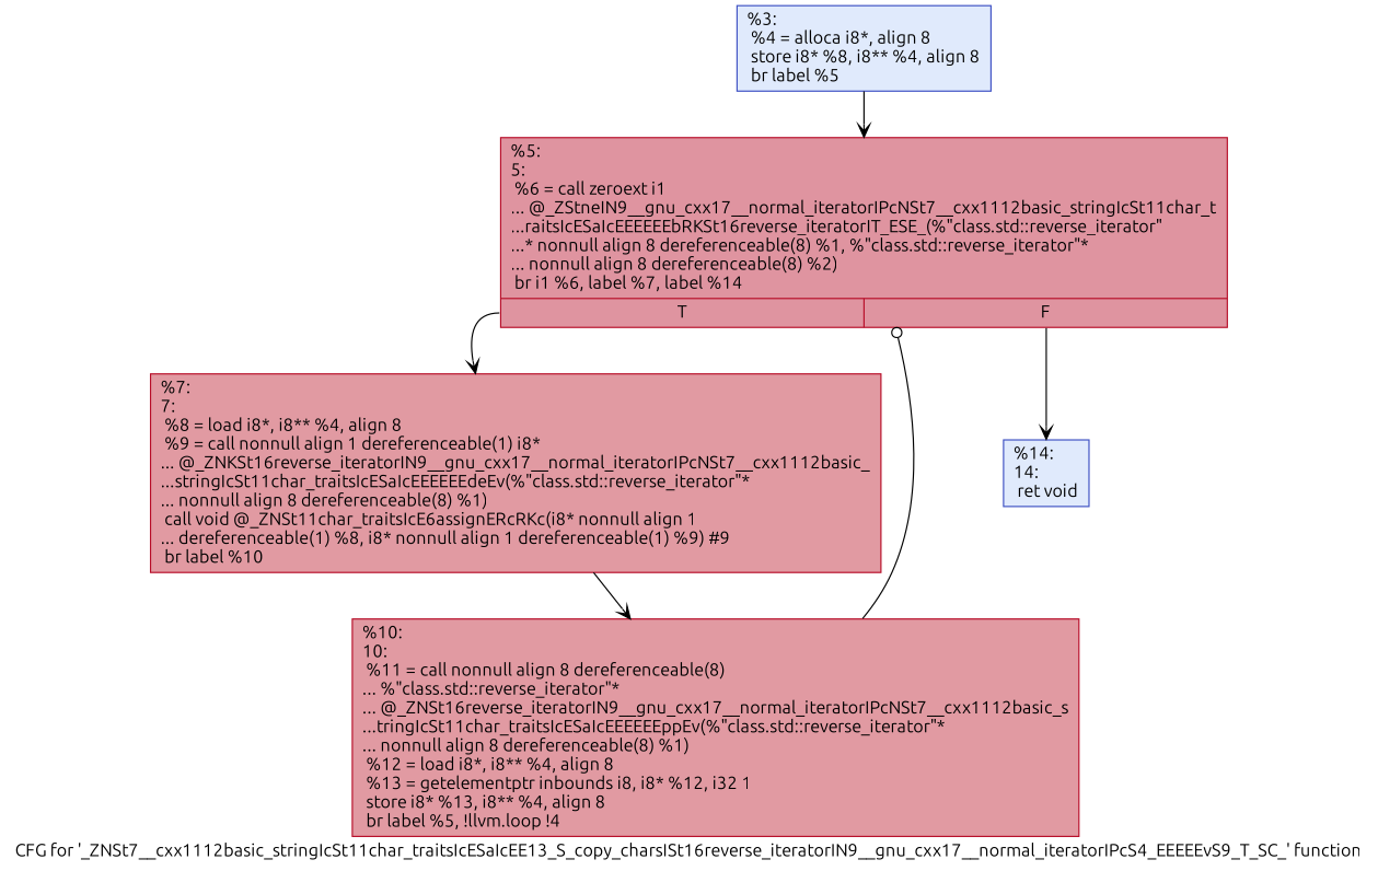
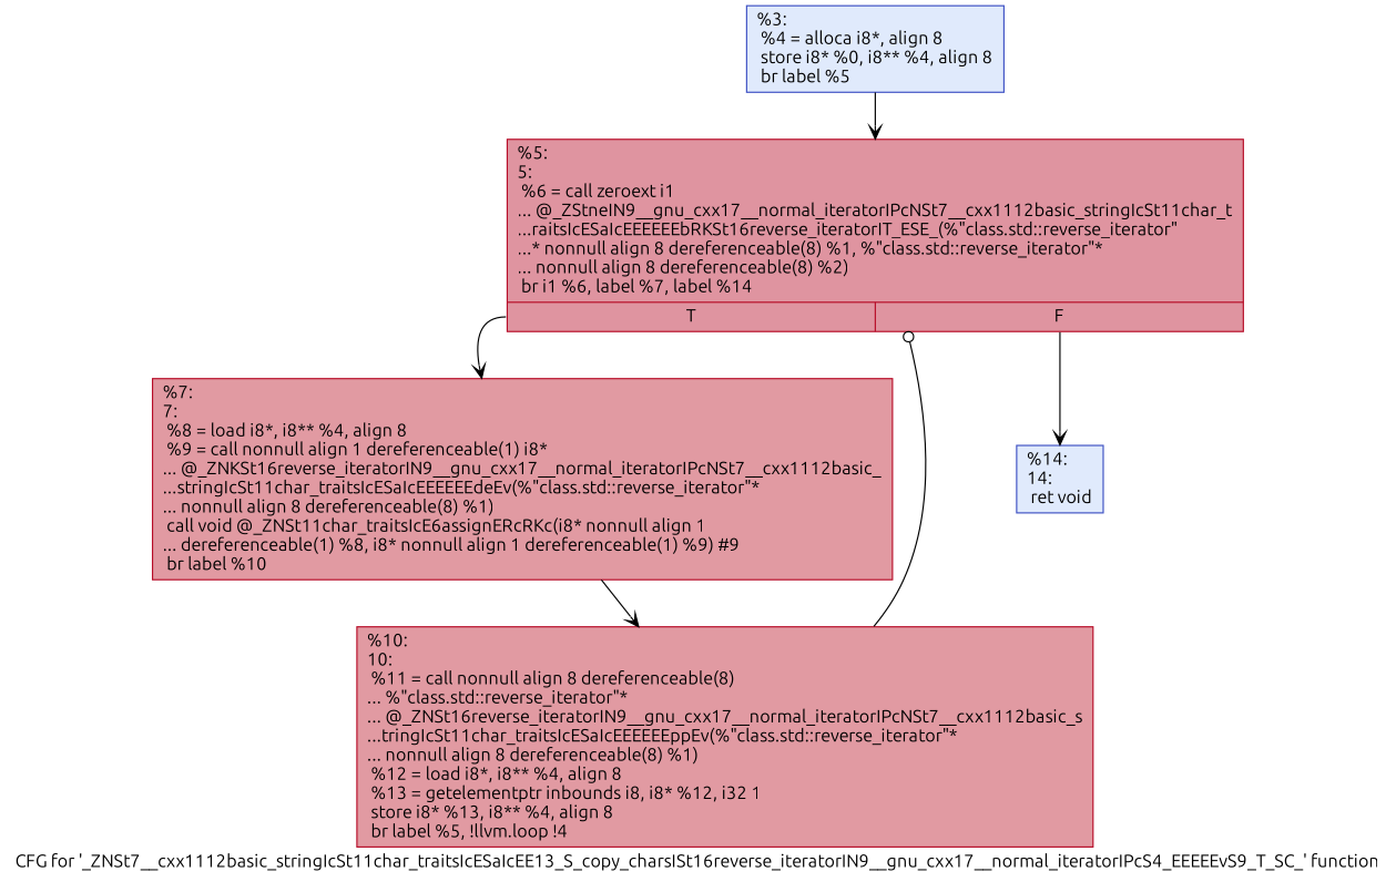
  digraph {
    label="CFG for '_ZNSt7__cxx1112basic_stringIcSt11char_traitsIcESaIcEE13_S_copy_charsISt16reverse_iteratorIN9__gnu_cxx17__normal_iteratorIPcS4_EEEEEvS9_T_SC_' function"
    fontname=Ubuntu
    node [color="#b70d28ff" fillcolor="#b9d0f970" shape=record style=filled fontname=Ubuntu]
    edge [arrowhead=vee fontname=Ubuntu]
-   n1 [color="#3d50c3ff" label="{%3:\l  %4 = alloca i8*, align 8\l  store i8* %8, i8** %4, align 8\l  br label %5\l}"]
+   n1 [color="#3d50c3ff" label="{%3:\l  %4 = alloca i8*, align 8\l  store i8* %0, i8** %4, align 8\l  br label %5\l}"]
    n2 [fillcolor="#b70d2870" label="{%5:\l5:                                                \l  %6 = call zeroext i1\l... @_ZStneIN9__gnu_cxx17__normal_iteratorIPcNSt7__cxx1112basic_stringIcSt11char_t\l...raitsIcESaIcEEEEEEbRKSt16reverse_iteratorIT_ESE_(%\"class.std::reverse_iterator\"\l...* nonnull align 8 dereferenceable(8) %1, %\"class.std::reverse_iterator\"*\l... nonnull align 8 dereferenceable(8) %2)\l  br i1 %6, label %7, label %14\l|{<s0>T|<s1>F}}"]
    n3 [fillcolor="#bb1b2c70" label="{%7:\l7:                                                \l  %8 = load i8*, i8** %4, align 8\l  %9 = call nonnull align 1 dereferenceable(1) i8*\l... @_ZNKSt16reverse_iteratorIN9__gnu_cxx17__normal_iteratorIPcNSt7__cxx1112basic_\l...stringIcSt11char_traitsIcESaIcEEEEEEdeEv(%\"class.std::reverse_iterator\"*\l... nonnull align 8 dereferenceable(8) %1)\l  call void @_ZNSt11char_traitsIcE6assignERcRKc(i8* nonnull align 1\l... dereferenceable(1) %8, i8* nonnull align 1 dereferenceable(1) %9) #9\l  br label %10\l}"]
    n4 [color="#3d50c3ff" label="{%14:\l14:                                               \l  ret void\l}"]
    n5 [fillcolor="#bb1b2c70" label="{%10:\l10:                                               \l  %11 = call nonnull align 8 dereferenceable(8)\l... %\"class.std::reverse_iterator\"*\l... @_ZNSt16reverse_iteratorIN9__gnu_cxx17__normal_iteratorIPcNSt7__cxx1112basic_s\l...tringIcSt11char_traitsIcESaIcEEEEEEppEv(%\"class.std::reverse_iterator\"*\l... nonnull align 8 dereferenceable(8) %1)\l  %12 = load i8*, i8** %4, align 8\l  %13 = getelementptr inbounds i8, i8* %12, i32 1\l  store i8* %13, i8** %4, align 8\l  br label %5, !llvm.loop !4\l}"]
    n1 -> n2
    n2 -> n3 [tailport=s0]
    n2 -> n4 [tailport=s1]
    n3 -> n5
    n5 -> n2 [arrowhead=odot]
  }
